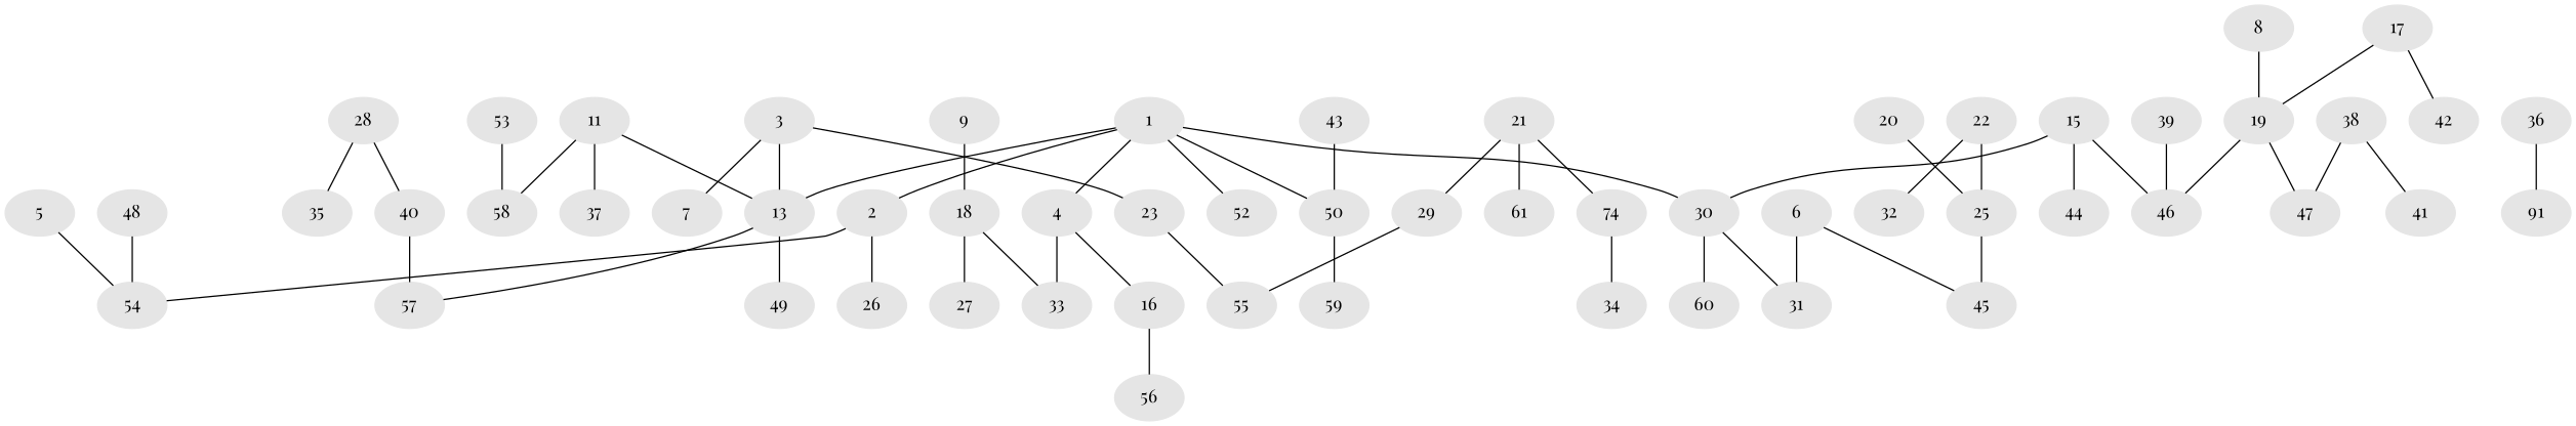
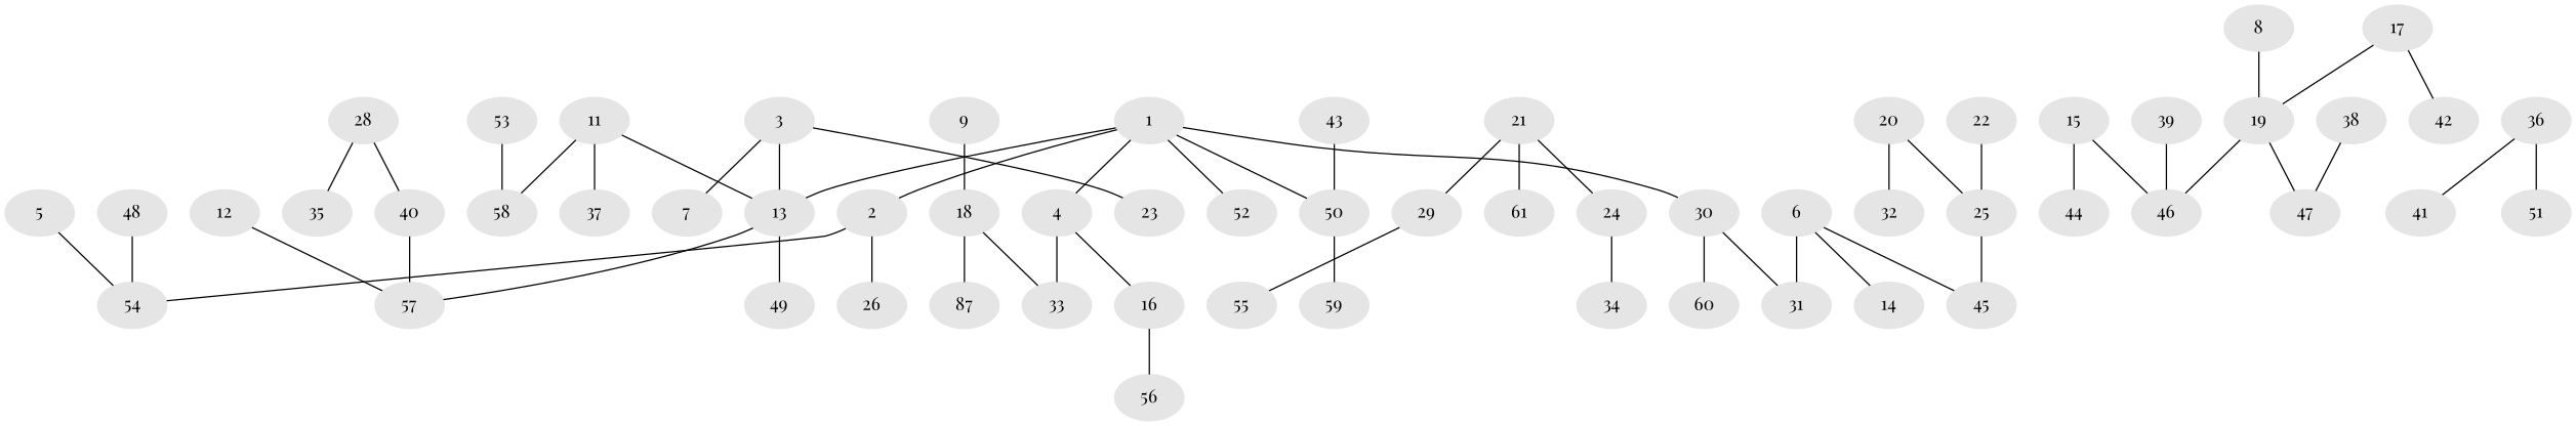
  graph {
    fontname="Playfair Display"
    node [color=gray90 fontname="Playfair Display" style=filled]
    edge [fontname="Playfair Display" weight=1.0]
    1
    2
    4
    13
    30
    50
    52
    26
    54
    16
    33
    57
    49
    31
    60
    59
    3
    7
    23
    55
    56
    5
    6
+   14
    45
    8
    19
    46
    47
    9
    18
-   27
+   27 [label=87]
    11
    37
    58
+   12
    15
    44
    17
    42
    20
    25
    21
-   24 [label=74]
+   24
    29
    61
    34
    22
    32
    28
    35
    40
    36
-   51 [label=91]
+   51
    41
    38
    39
    43
    48
    53
    1 -- 2
    1 -- 4
    1 -- 13
    1 -- 30
    1 -- 50
    1 -- 52
    2 -- 26
    2 -- 54
    4 -- 16
    4 -- 33
    13 -- 57
    13 -- 49
    30 -- 31
    30 -- 60
    50 -- 59
    16 -- 56
    3 -- 13
    3 -- 7
    3 -- 23
-   23 -- 55
    5 -- 54
    6 -- 31
+   6 -- 14
    6 -- 45
    8 -- 19
    19 -- 46
    19 -- 47
    9 -- 18
    18 -- 33
    18 -- 27
    11 -- 13
    11 -- 37
    11 -- 58
-   15 -- 30
+   12 -- 57
    15 -- 46
    15 -- 44
    17 -- 19
    17 -- 42
    20 -- 25
    25 -- 45
    21 -- 24
    21 -- 29
    21 -- 61
    24 -- 34
    29 -- 55
    22 -- 25
-   22 -- 32
+   20 -- 32
    28 -- 35
    28 -- 40
    40 -- 57
    36 -- 51
-   38 -- 41
+   36 -- 41
    38 -- 47
    39 -- 46
    43 -- 50
    48 -- 54
    53 -- 58
  }
